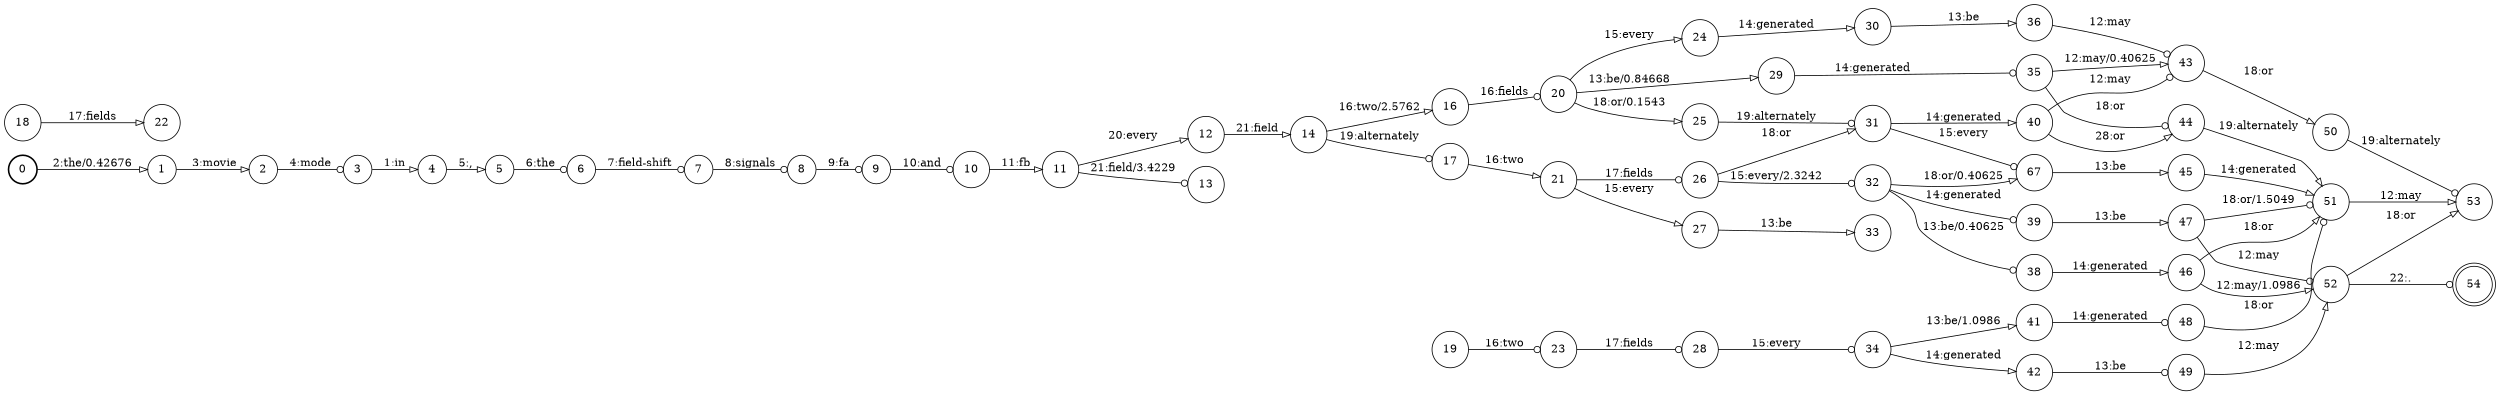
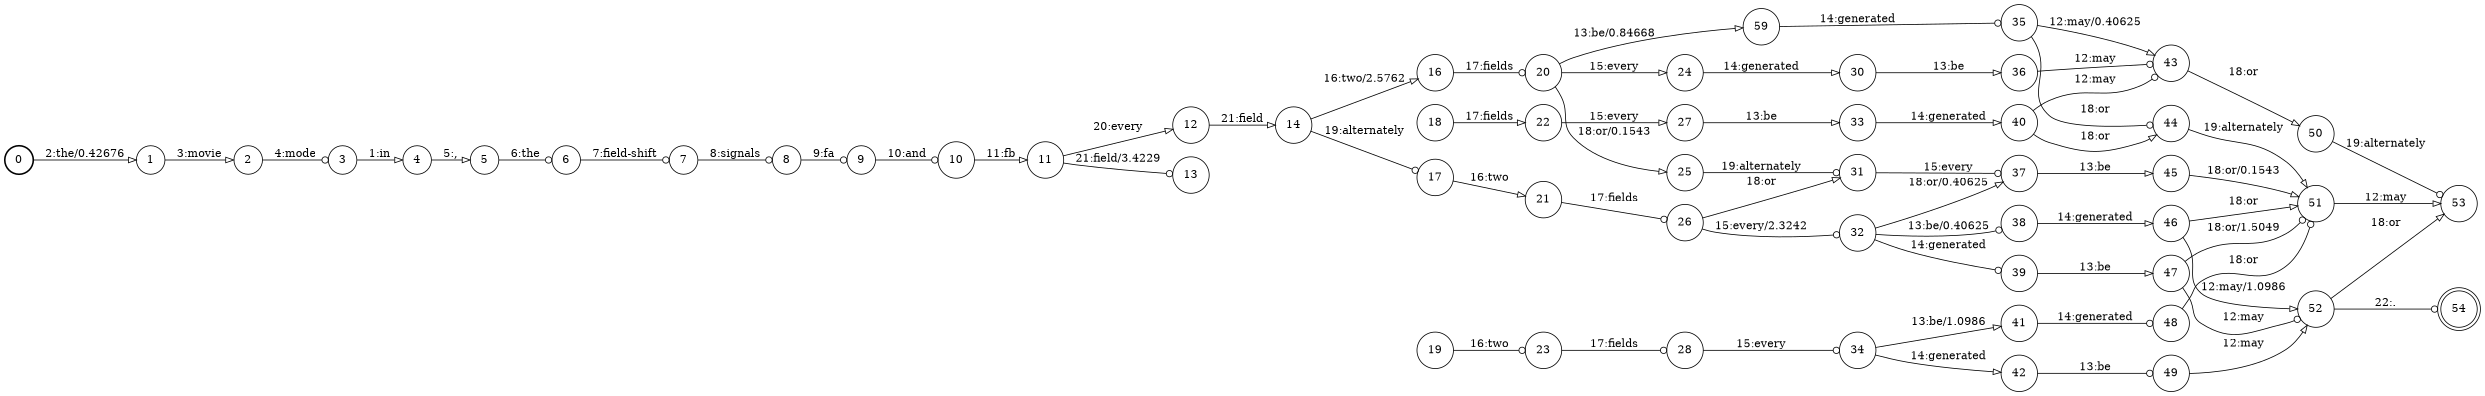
  digraph {
    nodesep=0.25
    rankdir=LR
    ranksep=0.4
    node [fontsize=14 shape=circle style=solid]
    edge [arrowhead=onormal fontsize=14]
    n1 [label=0 style=bold]
    n2 [label=1]
    n3 [label=2]
    n4 [label=3]
    n5 [label=4]
    n6 [label=5]
    n7 [label=6]
    n8 [label=7]
    n9 [label=8]
    n10 [label=9]
    n11 [label=10]
    n12 [label=11]
    n13 [label=12]
    n14 [label=13]
    n15 [label=14]
    n16 [label=16]
    n17 [label=17]
    n18 [label=20]
    n19 [label=21]
    n20 [label=18]
    n21 [label=22]
    n22 [label=19]
    n23 [label=23]
    n24 [label=25]
    n25 [label=24]
-   n26 [label=29]
+   n26 [label=59]
    n27 [label=26]
    n28 [label=27]
    n29 [label=28]
    n30 [label=31]
    n31 [label=30]
    n32 [label=32]
    n33 [label=33]
    n34 [label=34]
-   n35 [label=67]
+   n35 [label=37]
    n36 [label=35]
    n37 [label=36]
    n38 [label=38]
    n39 [label=39]
    n40 [label=40]
    n41 [label=41]
    n42 [label=42]
    n43 [label=43]
    n44 [label=44]
    n45 [label=45]
    n46 [label=46]
    n47 [label=47]
    n48 [label=48]
    n49 [label=49]
    n50 [label=50]
    n51 [label=51]
    n52 [label=52]
    n53 [label=53]
    n54 [label=54 shape=doublecircle]
    n1 -> n2 [label="2:the/0.42676"]
    n2 -> n3 [label="3:movie"]
    n3 -> n4 [arrowhead=odot label="4:mode"]
    n4 -> n5 [label="1:in"]
    n5 -> n6 [label="5:,"]
    n6 -> n7 [arrowhead=odot label="6:the"]
    n7 -> n8 [arrowhead=odot label="7:field-shift"]
    n8 -> n9 [arrowhead=odot label="8:signals"]
    n9 -> n10 [arrowhead=odot label="9:fa"]
    n10 -> n11 [arrowhead=odot label="10:and"]
    n11 -> n12 [label="11:fb"]
    n12 -> n13 [label="20:every"]
    n12 -> n14 [arrowhead=odot label="21:field/3.4229"]
    n13 -> n15 [label="21:field"]
    n15 -> n16 [label="16:two/2.5762"]
    n15 -> n17 [arrowhead=odot label="19:alternately"]
-   n16 -> n18 [arrowhead=odot label="16:fields"]
+   n16 -> n18 [arrowhead=odot label="17:fields"]
    n17 -> n19 [label="16:two"]
    n18 -> n24 [label="18:or/0.1543"]
    n18 -> n25 [label="15:every"]
    n18 -> n26 [label="13:be/0.84668"]
    n19 -> n27 [arrowhead=odot label="17:fields"]
    n20 -> n21 [label="17:fields"]
-   n19 -> n28 [label="15:every"]
+   n21 -> n28 [label="15:every"]
    n22 -> n23 [arrowhead=odot label="16:two"]
    n23 -> n29 [arrowhead=odot label="17:fields"]
    n24 -> n30 [arrowhead=odot label="19:alternately"]
    n25 -> n31 [label="14:generated"]
    n26 -> n36 [arrowhead=odot label="14:generated"]
    n27 -> n30 [label="18:or"]
    n27 -> n32 [arrowhead=odot label="15:every/2.3242"]
    n28 -> n33 [label="13:be"]
    n29 -> n34 [arrowhead=odot label="15:every"]
    n30 -> n35 [arrowhead=odot label="15:every"]
    n31 -> n37 [label="13:be"]
    n32 -> n35 [label="18:or/0.40625"]
    n32 -> n38 [arrowhead=odot label="13:be/0.40625"]
    n32 -> n39 [arrowhead=odot label="14:generated"]
-   n30 -> n40 [label="14:generated"]
+   n33 -> n40 [label="14:generated"]
    n34 -> n41 [label="13:be/1.0986"]
    n34 -> n42 [label="14:generated"]
    n35 -> n45 [label="13:be"]
    n36 -> n43 [label="12:may/0.40625"]
    n36 -> n44 [arrowhead=odot label="18:or"]
    n37 -> n43 [arrowhead=odot label="12:may"]
    n38 -> n46 [label="14:generated"]
    n39 -> n47 [label="13:be"]
    n40 -> n43 [arrowhead=odot label="12:may"]
-   n40 -> n44 [label="28:or"]
+   n40 -> n44 [label="18:or"]
    n41 -> n48 [arrowhead=odot label="14:generated"]
    n42 -> n49 [arrowhead=odot label="13:be"]
    n43 -> n50 [label="18:or"]
    n44 -> n51 [label="19:alternately"]
-   n45 -> n51 [label="14:generated"]
+   n45 -> n51 [label="18:or/0.1543"]
    n46 -> n51 [label="18:or"]
    n46 -> n52 [label="12:may/1.0986"]
    n47 -> n51 [arrowhead=odot label="18:or/1.5049"]
    n47 -> n52 [arrowhead=odot label="12:may"]
    n48 -> n51 [arrowhead=odot label="18:or"]
    n49 -> n52 [label="12:may"]
    n50 -> n53 [arrowhead=odot label="19:alternately"]
    n51 -> n53 [label="12:may"]
    n52 -> n53 [label="18:or"]
    n52 -> n54 [arrowhead=odot label="22:."]
  }
